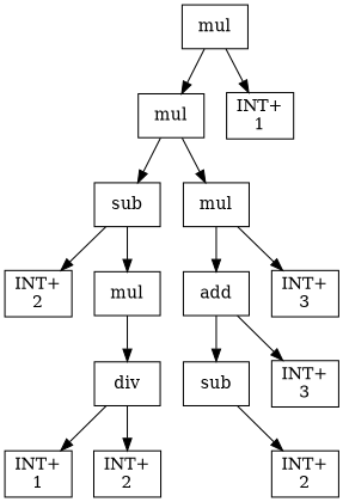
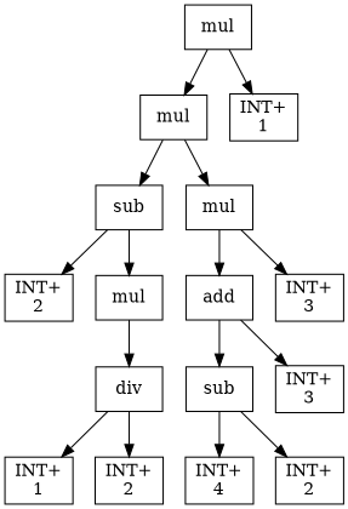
  digraph {
    node [shape=box]
    n1 [label=mul]
    n2 [label=mul]
    n3 [label="INT+\n1"]
    n4 [label=sub]
    n5 [label=mul]
    n6 [label="INT+\n2"]
    n7 [label=mul]
    n8 [label=add]
    n9 [label="INT+\n3"]
    n10 [label=div]
    n11 [label="INT+\n1"]
    n12 [label="INT+\n2"]
    n13 [label=sub]
    n14 [label="INT+\n3"]
+   n15 [label="INT+\n4"]
    n16 [label="INT+\n2"]
    n1 -> n2
    n1 -> n3
    n2 -> n4
    n2 -> n5
    n4 -> n6
    n4 -> n7
    n5 -> n8
    n5 -> n9
    n7 -> n10
    n8 -> n13
    n8 -> n14
    n10 -> n11
    n10 -> n12
+   n13 -> n15
    n13 -> n16
  }
